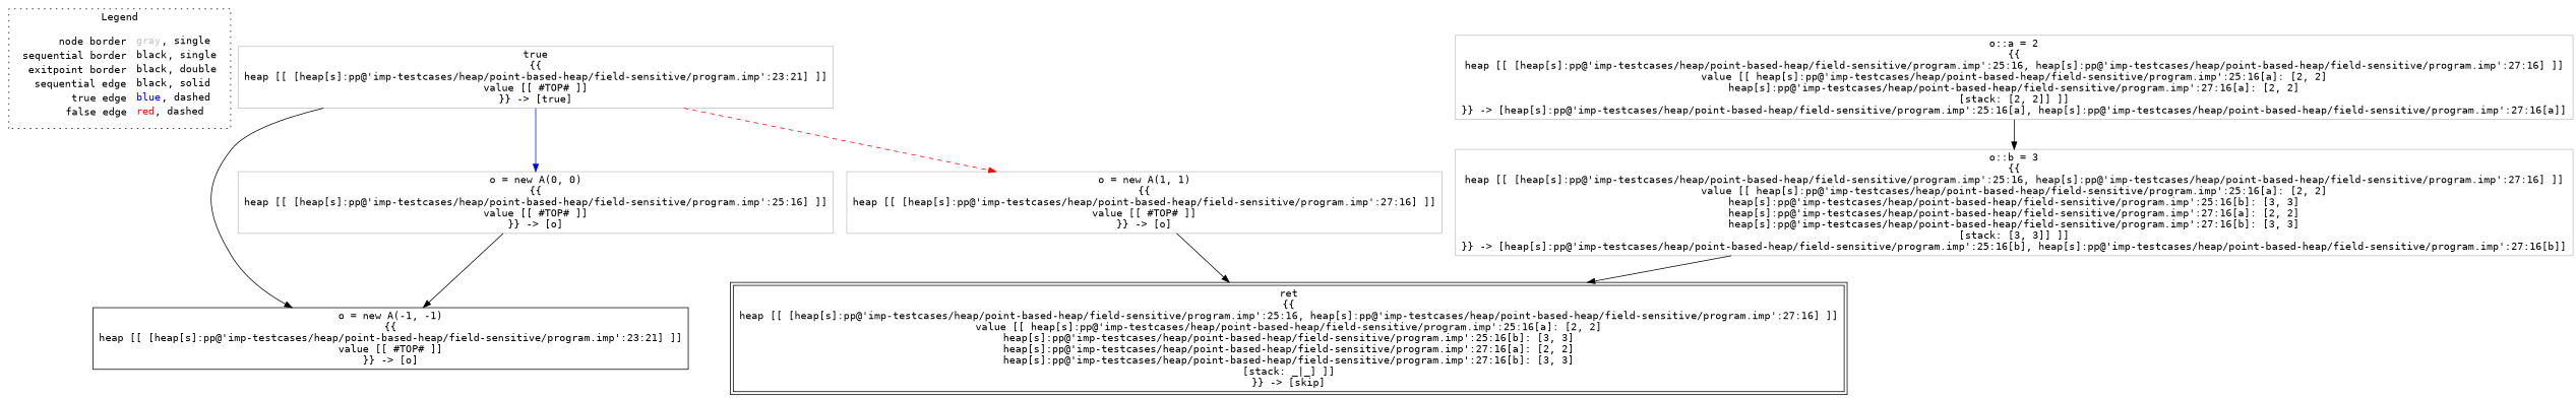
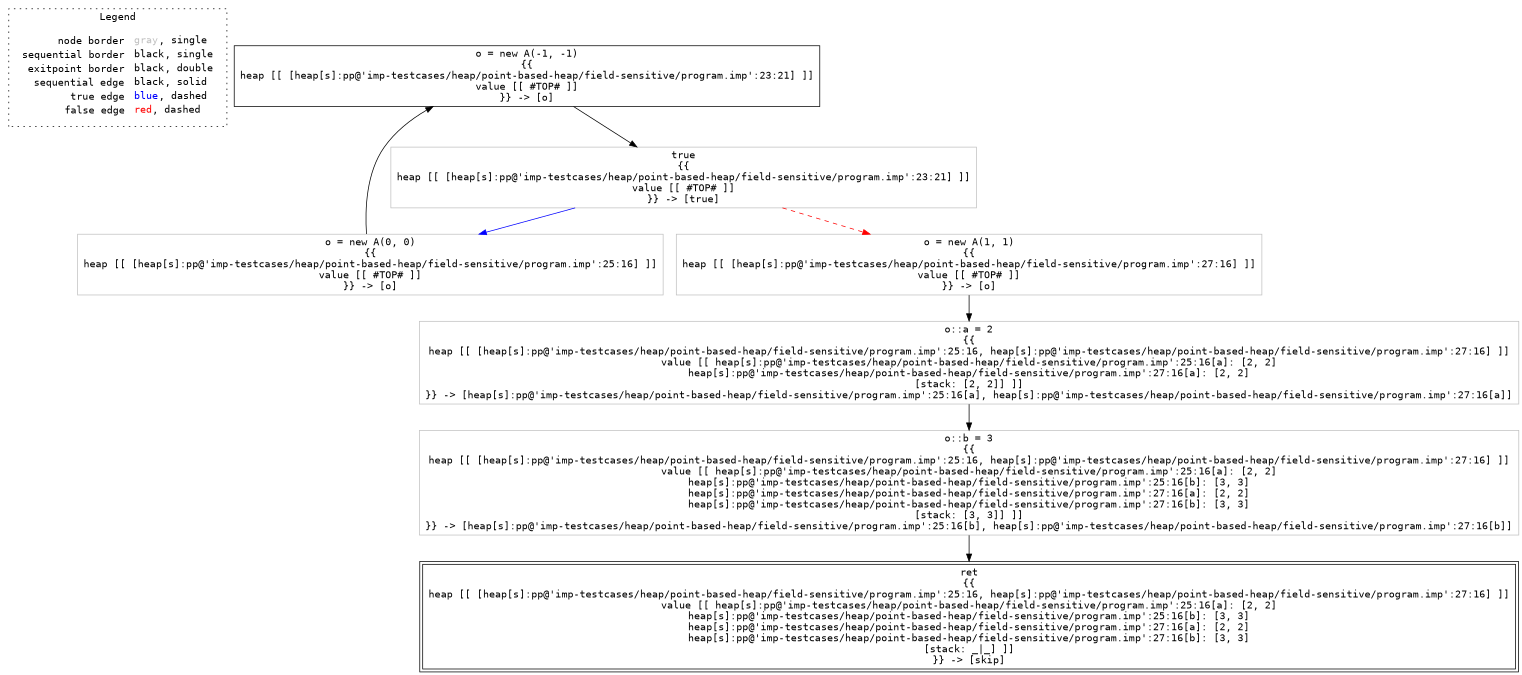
  digraph {
    fontname="DejaVu Sans Mono"
    node [fontname="DejaVu Sans Mono" shape=rect color=gray]
    edge [color=black fontname="DejaVu Sans Mono"]
    n1 [label=<<table border="0" cellpadding="2" cellspacing="0" cellborder="0"><tr><td align="right">node border&nbsp;</td><td align="left"><font color="gray">gray</font>, single</td></tr><tr><td align="right">sequential border&nbsp;</td><td align="left"><font color="black">black</font>, single</td></tr><tr><td align="right">exitpoint border&nbsp;</td><td align="left"><font color="black">black</font>, double</td></tr><tr><td align="right">sequential edge&nbsp;</td><td align="left"><font color="black">black</font>, solid</td></tr><tr><td align="right">true edge&nbsp;</td><td align="left"><font color="blue">blue</font>, dashed</td></tr><tr><td align="right">false edge&nbsp;</td><td align="left"><font color="red">red</font>, dashed</td></tr></table>> shape=plaintext color=""]
    n2 [color=black label=<o = new A(-1, -1)<BR/>{{<BR/>heap [[ [heap[s]:pp@'imp-testcases/heap/point-based-heap/field-sensitive/program.imp':23:21] ]]<BR/>value [[ #TOP# ]]<BR/>}} -&gt; [o]>]
    n3 [label=<true<BR/>{{<BR/>heap [[ [heap[s]:pp@'imp-testcases/heap/point-based-heap/field-sensitive/program.imp':23:21] ]]<BR/>value [[ #TOP# ]]<BR/>}} -&gt; [true]>]
    n4 [label=<o = new A(0, 0)<BR/>{{<BR/>heap [[ [heap[s]:pp@'imp-testcases/heap/point-based-heap/field-sensitive/program.imp':25:16] ]]<BR/>value [[ #TOP# ]]<BR/>}} -&gt; [o]>]
    n5 [label=<o = new A(1, 1)<BR/>{{<BR/>heap [[ [heap[s]:pp@'imp-testcases/heap/point-based-heap/field-sensitive/program.imp':27:16] ]]<BR/>value [[ #TOP# ]]<BR/>}} -&gt; [o]>]
    n6 [label=<o::a = 2<BR/>{{<BR/>heap [[ [heap[s]:pp@'imp-testcases/heap/point-based-heap/field-sensitive/program.imp':25:16, heap[s]:pp@'imp-testcases/heap/point-based-heap/field-sensitive/program.imp':27:16] ]]<BR/>value [[ heap[s]:pp@'imp-testcases/heap/point-based-heap/field-sensitive/program.imp':25:16[a]: [2, 2]<BR/>heap[s]:pp@'imp-testcases/heap/point-based-heap/field-sensitive/program.imp':27:16[a]: [2, 2]<BR/>[stack: [2, 2]] ]]<BR/>}} -&gt; [heap[s]:pp@'imp-testcases/heap/point-based-heap/field-sensitive/program.imp':25:16[a], heap[s]:pp@'imp-testcases/heap/point-based-heap/field-sensitive/program.imp':27:16[a]]>]
    n7 [label=<o::b = 3<BR/>{{<BR/>heap [[ [heap[s]:pp@'imp-testcases/heap/point-based-heap/field-sensitive/program.imp':25:16, heap[s]:pp@'imp-testcases/heap/point-based-heap/field-sensitive/program.imp':27:16] ]]<BR/>value [[ heap[s]:pp@'imp-testcases/heap/point-based-heap/field-sensitive/program.imp':25:16[a]: [2, 2]<BR/>heap[s]:pp@'imp-testcases/heap/point-based-heap/field-sensitive/program.imp':25:16[b]: [3, 3]<BR/>heap[s]:pp@'imp-testcases/heap/point-based-heap/field-sensitive/program.imp':27:16[a]: [2, 2]<BR/>heap[s]:pp@'imp-testcases/heap/point-based-heap/field-sensitive/program.imp':27:16[b]: [3, 3]<BR/>[stack: [3, 3]] ]]<BR/>}} -&gt; [heap[s]:pp@'imp-testcases/heap/point-based-heap/field-sensitive/program.imp':25:16[b], heap[s]:pp@'imp-testcases/heap/point-based-heap/field-sensitive/program.imp':27:16[b]]>]
    n8 [color=black label=<ret<BR/>{{<BR/>heap [[ [heap[s]:pp@'imp-testcases/heap/point-based-heap/field-sensitive/program.imp':25:16, heap[s]:pp@'imp-testcases/heap/point-based-heap/field-sensitive/program.imp':27:16] ]]<BR/>value [[ heap[s]:pp@'imp-testcases/heap/point-based-heap/field-sensitive/program.imp':25:16[a]: [2, 2]<BR/>heap[s]:pp@'imp-testcases/heap/point-based-heap/field-sensitive/program.imp':25:16[b]: [3, 3]<BR/>heap[s]:pp@'imp-testcases/heap/point-based-heap/field-sensitive/program.imp':27:16[a]: [2, 2]<BR/>heap[s]:pp@'imp-testcases/heap/point-based-heap/field-sensitive/program.imp':27:16[b]: [3, 3]<BR/>[stack: _|_] ]]<BR/>}} -&gt; [skip]> peripheries=2]
    subgraph cluster_1 {
      label=Legend
      style=dotted
      n1
    }
-   n3 -> n2
+   n2 -> n3
    n3 -> n4 [color=blue style=solid]
    n3 -> n5 [color=red style=dashed]
    n4 -> n2
-   n5 -> n8
+   n5 -> n6
    n6 -> n7
    n7 -> n8
  }
